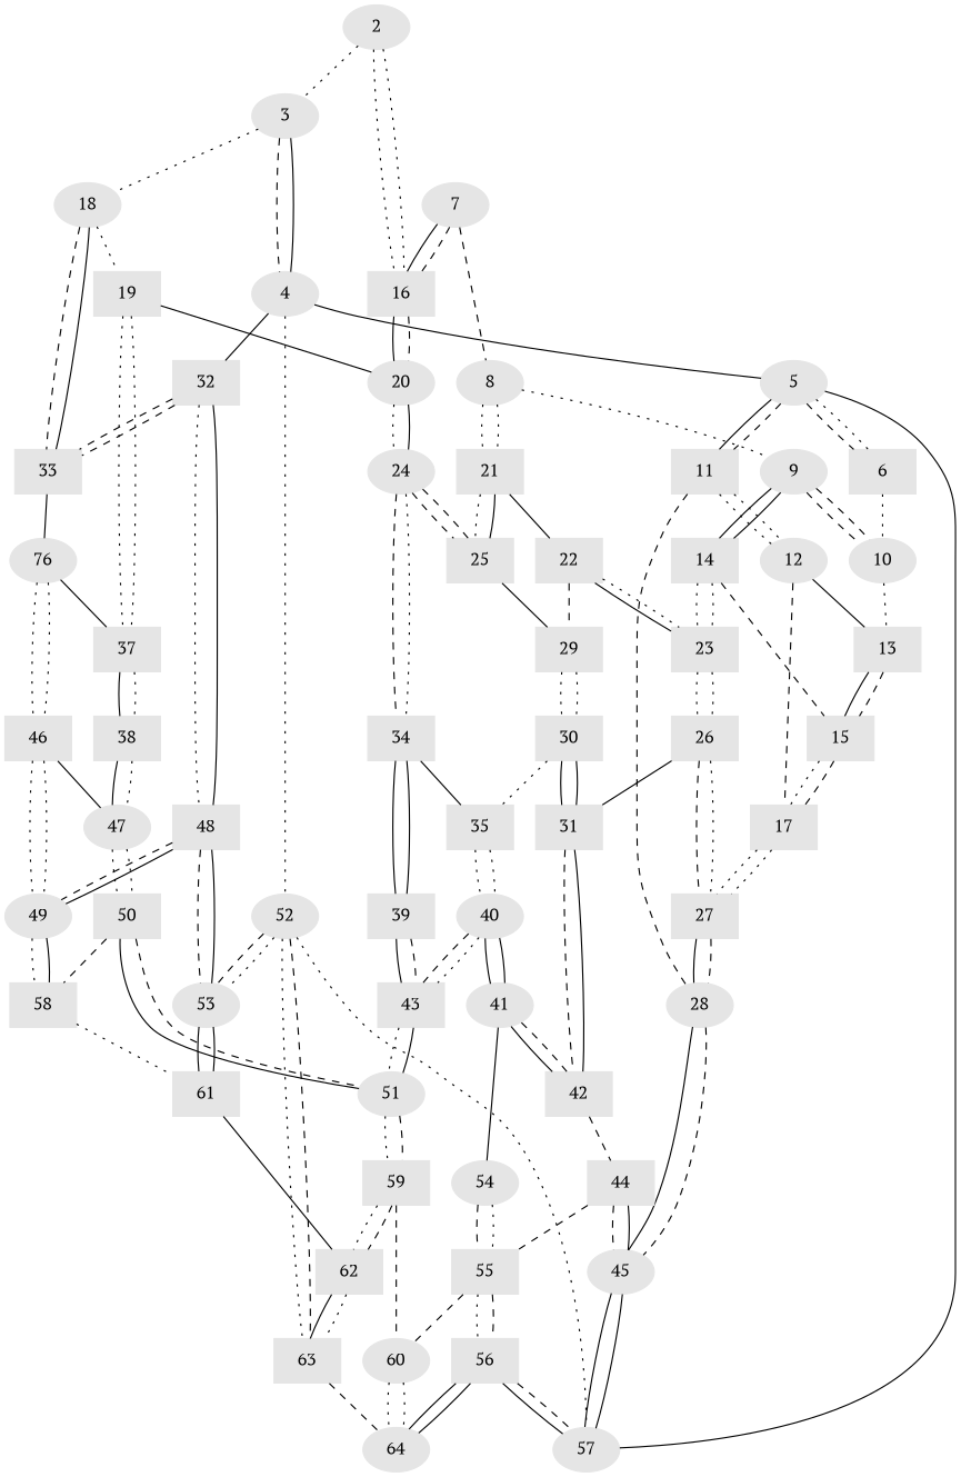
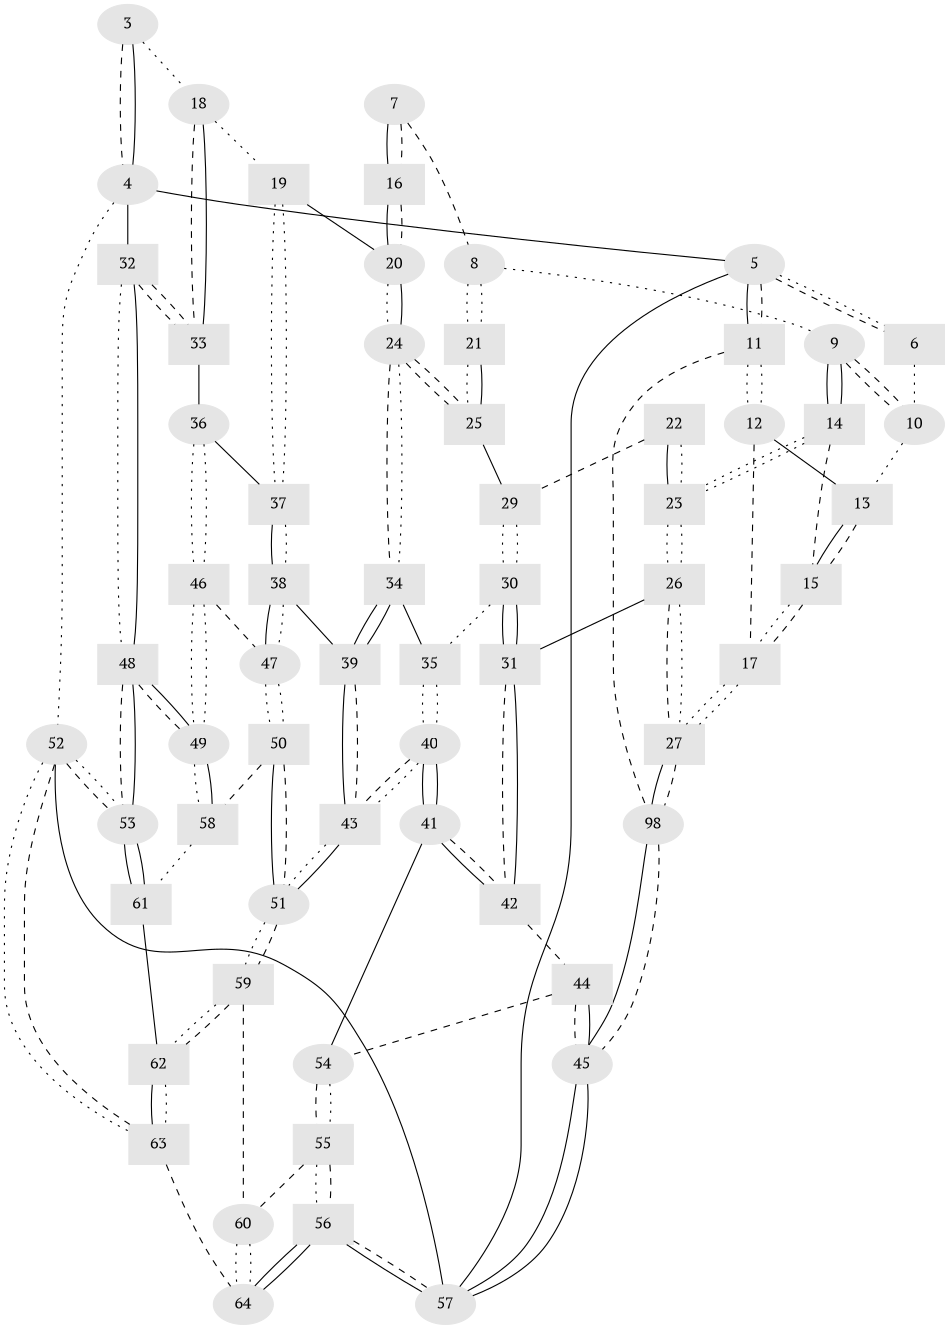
  graph {
    fontname="PT Serif"
    node [color=gray90 fontname="PT Serif" shape=box style=filled]
    edge [fontname="PT Serif" style=dotted]
-   2 [shape=ellipse]
    3 [shape=ellipse]
    16
    7 [shape=ellipse]
    8 [shape=ellipse]
    4 [shape=ellipse]
    18 [shape=ellipse]
    20 [shape=ellipse]
    5 [shape=ellipse]
    32
    52 [shape=ellipse]
    19
    33
    6
    11
    57 [shape=ellipse]
    48
    53 [shape=ellipse]
    63
    10 [shape=ellipse]
    12 [shape=ellipse]
-   28 [shape=ellipse]
+   28 [shape=ellipse label=98]
    13
    9 [shape=ellipse]
    21
    14
    22
    25
    15
    23
    17
    45 [shape=ellipse]
    27
    26
    24 [shape=ellipse]
    37
-   36 [shape=ellipse label=76]
+   36 [shape=ellipse]
    38
    34
    29
    30
    31
    35
    39
    42
    40 [shape=ellipse]
    44
    49 [shape=ellipse]
    46
    43
    41 [shape=ellipse]
    47 [shape=ellipse]
    50
    51 [shape=ellipse]
    54 [shape=ellipse]
    55
    59
    58
    61
    60 [shape=ellipse]
    62
    64 [shape=ellipse]
    56
-   2 -- 3
-   2 -- 16
-   2 -- 16
    3 -- 4 [style=dashed]
    3 -- 4 [style=solid]
    3 -- 18
    16 -- 20 [style=solid]
    16 -- 20 [style=dashed]
    7 -- 16 [style=solid]
    7 -- 16 [style=dashed]
    7 -- 8 [style=dashed]
    8 -- 9
    8 -- 21
    8 -- 21
    4 -- 5 [style=solid]
    4 -- 32 [style=solid]
    4 -- 52
    18 -- 19
    18 -- 33 [style=dashed]
    18 -- 33 [style=solid]
    20 -- 24
    20 -- 24 [style=solid]
    5 -- 6 [style=dashed]
    5 -- 6
    5 -- 11 [style=solid]
    5 -- 11 [style=dashed]
    5 -- 57 [style=solid]
    32 -- 33 [style=dashed]
    32 -- 33 [style=dashed]
    32 -- 48
    32 -- 48 [style=solid]
-   52 -- 57
+   52 -- 57 [style=solid]
    52 -- 53 [style=dashed]
    52 -- 53
    52 -- 63
    52 -- 63 [style=dashed]
    19 -- 20 [style=solid]
    19 -- 37
    19 -- 37
    33 -- 36 [style=solid]
    6 -- 10
    11 -- 12
    11 -- 12
    11 -- 28 [style=dashed]
    48 -- 53 [style=dashed]
    48 -- 53 [style=solid]
    48 -- 49 [style=dashed]
    48 -- 49 [style=solid]
    53 -- 61 [style=solid]
    53 -- 61 [style=solid]
    63 -- 64 [style=dashed]
    10 -- 13
    12 -- 13 [style=solid]
    12 -- 17 [style=dashed]
    28 -- 45 [style=solid]
    28 -- 45 [style=dashed]
    13 -- 15 [style=solid]
    13 -- 15 [style=dashed]
    9 -- 10 [style=dashed]
    9 -- 10 [style=dashed]
    9 -- 14 [style=solid]
    9 -- 14 [style=solid]
-   21 -- 22 [style=solid]
    21 -- 25
    21 -- 25 [style=solid]
    14 -- 15 [style=dashed]
    14 -- 23
    14 -- 23
    22 -- 23 [style=solid]
    22 -- 23
    22 -- 29 [style=dashed]
    25 -- 29 [style=solid]
    15 -- 17
    15 -- 17 [style=dashed]
    23 -- 26
    23 -- 26
    17 -- 27
    17 -- 27
    45 -- 57 [style=solid]
    45 -- 57 [style=solid]
    27 -- 28 [style=solid]
    27 -- 28 [style=dashed]
    26 -- 27 [style=dashed]
    26 -- 27
    26 -- 31 [style=solid]
    24 -- 25 [style=dashed]
    24 -- 25 [style=dashed]
    24 -- 34 [style=dashed]
    24 -- 34
    37 -- 38 [style=solid]
    37 -- 38
    36 -- 37 [style=solid]
    36 -- 46
    36 -- 46
+   38 -- 39 [style=solid]
    38 -- 47 [style=solid]
    38 -- 47
    34 -- 35 [style=solid]
    34 -- 39 [style=solid]
    34 -- 39 [style=solid]
    29 -- 30
    29 -- 30
    30 -- 31 [style=solid]
    30 -- 31 [style=solid]
    30 -- 35
    31 -- 42 [style=dashed]
    31 -- 42 [style=solid]
    35 -- 40
    35 -- 40
    39 -- 43 [style=solid]
    39 -- 43 [style=dashed]
    42 -- 44 [style=dashed]
    40 -- 43 [style=dashed]
    40 -- 43
    40 -- 41 [style=solid]
    40 -- 41 [style=solid]
    44 -- 45 [style=dashed]
    44 -- 45 [style=solid]
-   44 -- 55 [style=dashed]
+   44 -- 54 [style=dashed]
    49 -- 58
    49 -- 58 [style=solid]
    46 -- 49
    46 -- 49
-   46 -- 47 [style=solid]
+   46 -- 47 [style=dashed]
    43 -- 51
    43 -- 51 [style=solid]
    41 -- 42 [style=solid]
    41 -- 42 [style=dashed]
    41 -- 54 [style=solid]
    47 -- 50
    47 -- 50
    50 -- 51 [style=solid]
    50 -- 51 [style=dashed]
    50 -- 58 [style=dashed]
    51 -- 59
    51 -- 59 [style=dashed]
    54 -- 55 [style=dashed]
    54 -- 55
    55 -- 60 [style=dashed]
    55 -- 56
    55 -- 56 [style=dashed]
    59 -- 60 [style=dashed]
    59 -- 62
    59 -- 62 [style=dashed]
    58 -- 61
    61 -- 62 [style=solid]
    60 -- 64
    60 -- 64
    62 -- 63 [style=solid]
    62 -- 63
    56 -- 57 [style=solid]
    56 -- 57 [style=dashed]
    56 -- 64 [style=solid]
    56 -- 64 [style=solid]
  }
